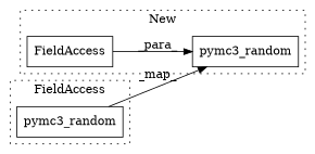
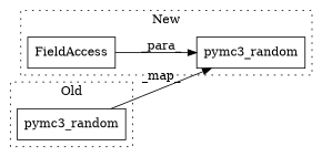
  digraph {
    rankdir=LR
    node [a=32 l="13,1" shape=box]
    n1 [label=pymc3_random s="23620,23706"]
    n2 [a=22 l=8 label=FieldAccess s=23698]
    n3 [label=pymc3_random s="22692,22830"]
    subgraph cluster_1 {
      label=New
      style=dotted
      n1
      n2
    }
    subgraph cluster_2 {
-     label=FieldAccess
+     label=Old
      style=dotted
      n3
    }
    n2 -> n1 [label=_para_]
    n3 -> n1 [label=_map_]
  }
